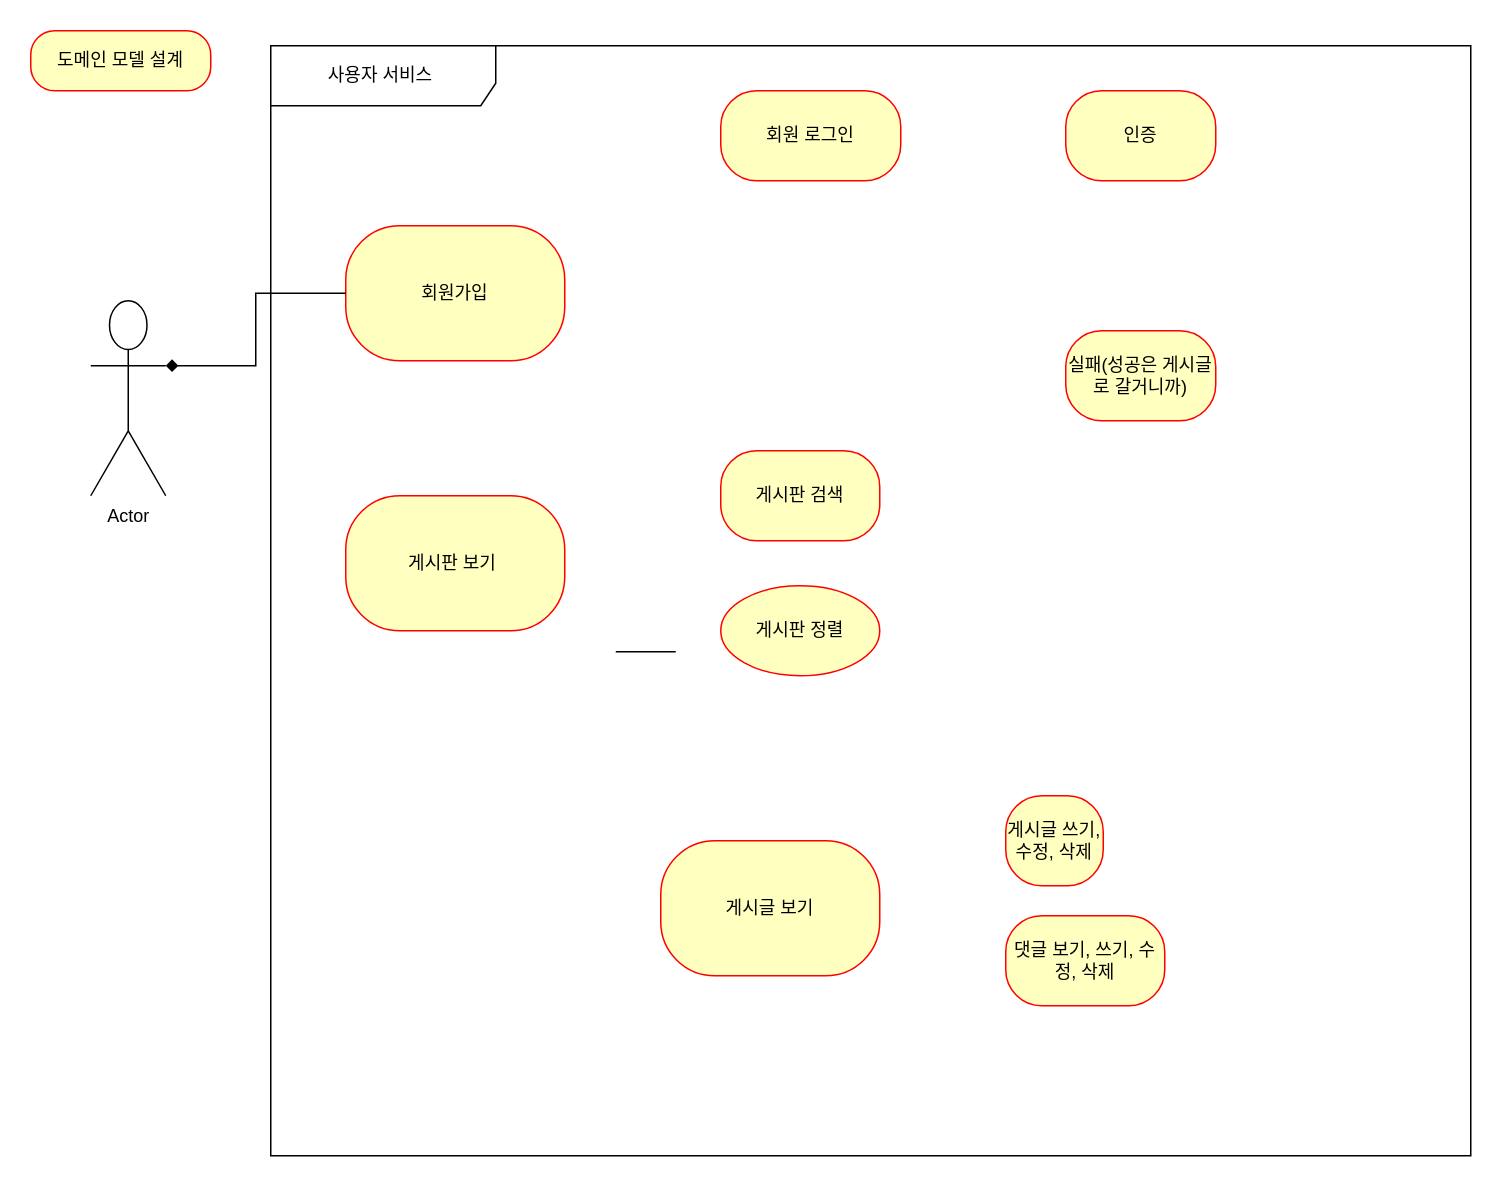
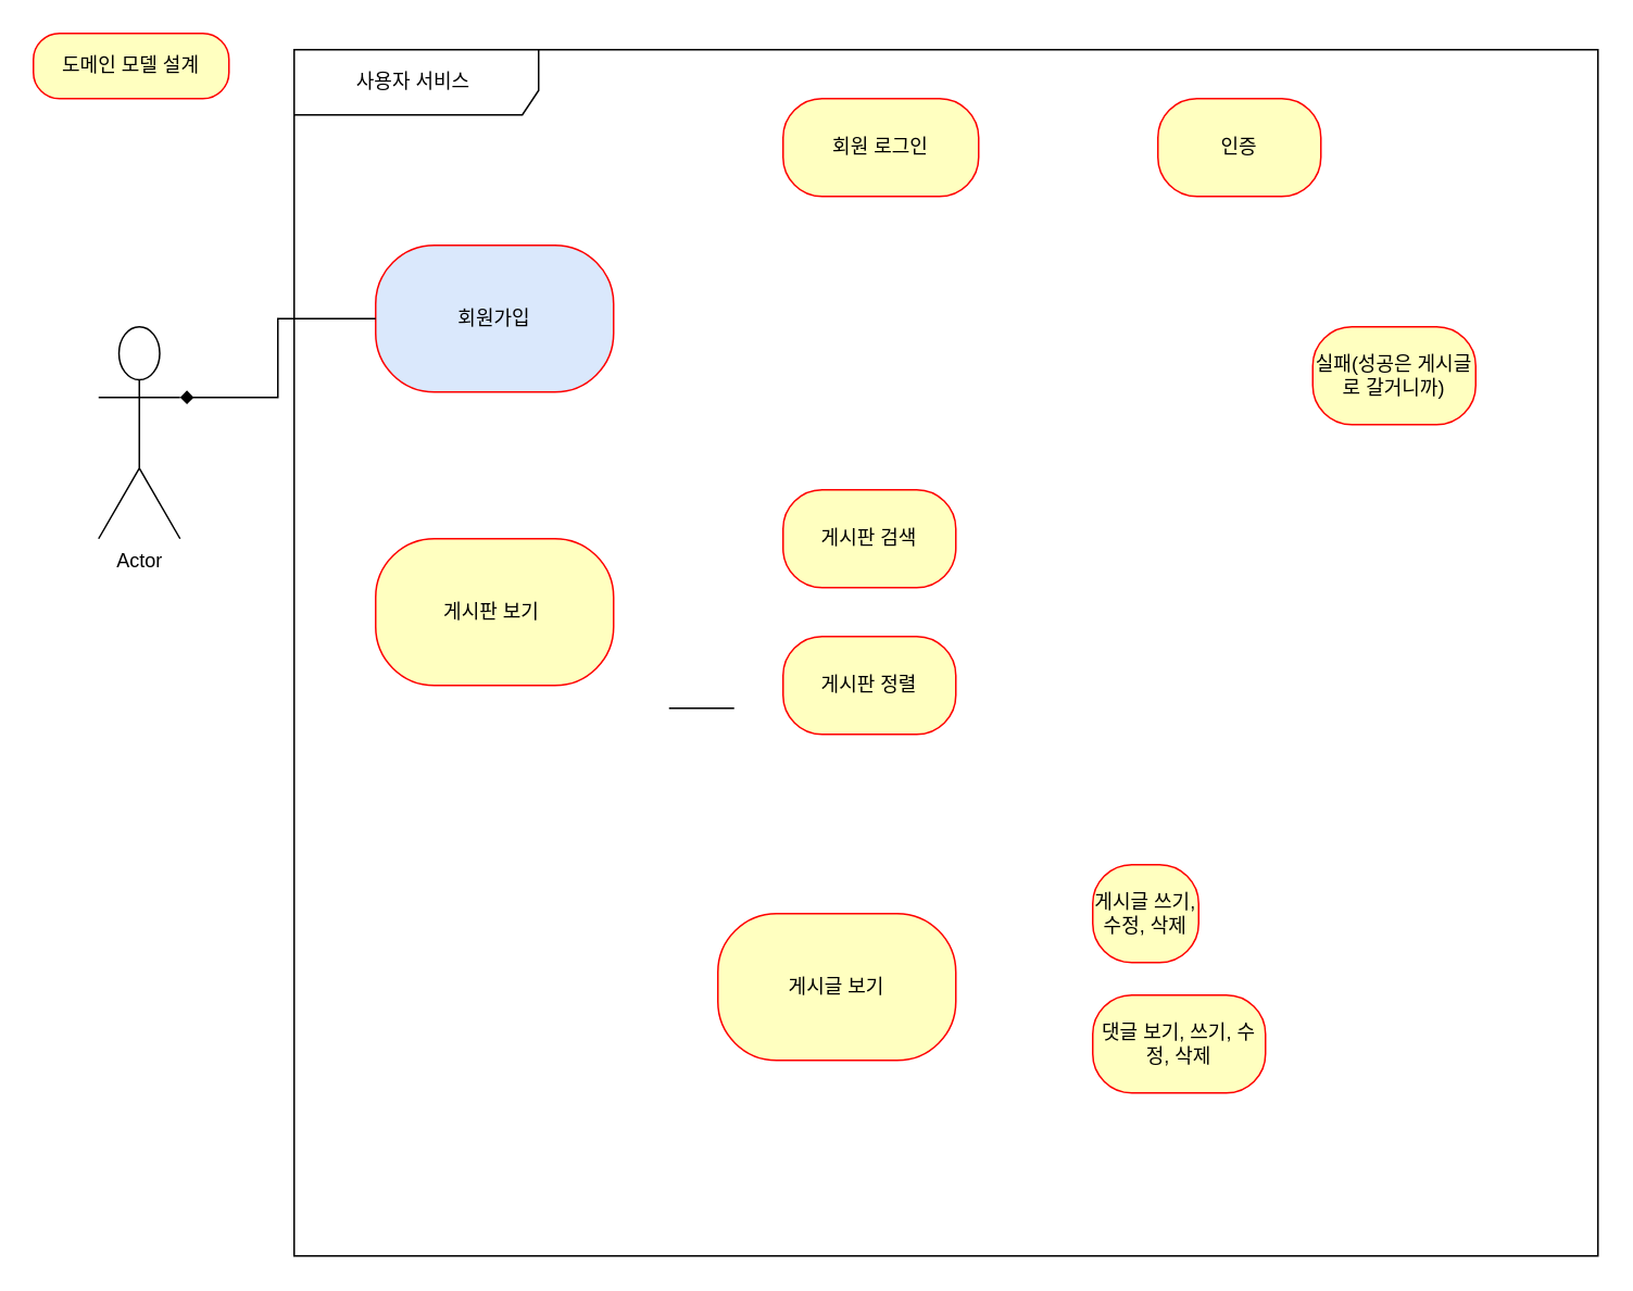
  <mxCell id="0" />
  <mxCell id="1" parent="0" />
  <mxCell id="2" value="Actor" style="shape=umlActor;verticalLabelPosition=bottom;verticalAlign=top;html=1;" vertex="1" parent="1"><mxGeometry x="60" y="200" width="50" height="130" as="geometry" /></mxCell>
  <mxCell id="3" value="사용자 서비스&amp;nbsp;" style="shape=umlFrame;whiteSpace=wrap;html=1;pointerEvents=0;width=150;height=40;" vertex="1" parent="1"><mxGeometry x="180" y="30" width="800" height="740" as="geometry" /></mxCell>
- <mxCell id="4" value="회원가입" style="rounded=1;whiteSpace=wrap;html=1;arcSize=40;fontColor=#000000;fillColor=#ffffc0;strokeColor=#ff0000;" vertex="1" parent="1"><mxGeometry x="230" y="150" width="146" height="90" as="geometry" /></mxCell>
+ <mxCell id="4" value="회원가입" style="rounded=1;whiteSpace=wrap;html=1;arcSize=40;fontColor=#000000;fillColor=#dae8fc;strokeColor=#ff0000;" vertex="1" parent="1"><mxGeometry x="230" y="150" width="146" height="90" as="geometry" /></mxCell>
  <mxCell id="5" value="도메인 모델 설계" style="rounded=1;whiteSpace=wrap;html=1;arcSize=40;fontColor=#000000;fillColor=#ffffc0;strokeColor=#ff0000;" vertex="1" parent="1"><mxGeometry y="20" width="120" height="40" as="geometry" x="20" /></mxCell>
  <mxCell id="6" value="게시판 보기&amp;nbsp;&lt;span style=&quot;color: rgba(0, 0, 0, 0); font-family: monospace; font-size: 0px; text-align: start; text-wrap: nowrap;&quot;&gt;%3CmxGraphModel%3E%3Croot%3E%3CmxCell%20id%3D%220%22%2F%3E%3CmxCell%20id%3D%221%22%20parent%3D%220%22%2F%3E%3CmxCell%20id%3D%222%22%20value%3D%22%ED%9A%8C%EC%9B%90%EA%B0%80%EC%9E%85%22%20style%3D%22rounded%3D1%3BwhiteSpace%3Dwrap%3Bhtml%3D1%3BarcSize%3D40%3BfontColor%3D%23000000%3BfillColor%3D%23ffffc0%3BstrokeColor%3D%23ff0000%3B%22%20vertex%3D%221%22%20parent%3D%221%22%3E%3CmxGeometry%20x%3D%22210%22%20y%3D%22160%22%20width%3D%22146%22%20height%3D%2290%22%20as%3D%22geometry%22%2F%3E%3C%2FmxCell%3E%3C%2Froot%3E%3C%2FmxGraphModel%3E&lt;/span&gt;" style="rounded=1;whiteSpace=wrap;html=1;arcSize=40;fontColor=#000000;fillColor=#ffffc0;strokeColor=#ff0000;" vertex="1" parent="1"><mxGeometry x="230" y="330" width="146" height="90" as="geometry" /></mxCell>
  <mxCell id="7" value="게시글 보기" style="rounded=1;whiteSpace=wrap;html=1;arcSize=40;fontColor=#000000;fillColor=#ffffc0;strokeColor=#ff0000;" vertex="1" parent="1"><mxGeometry x="440" y="560" width="146" height="90" as="geometry" /></mxCell>
  <mxCell id="8" value="회원 로그인" style="rounded=1;whiteSpace=wrap;html=1;arcSize=40;fontColor=#000000;fillColor=#ffffc0;strokeColor=#ff0000;" vertex="1" parent="1"><mxGeometry x="480" y="60" width="120" height="60" as="geometry" /></mxCell>
  <mxCell id="9" value="인증" style="rounded=1;whiteSpace=wrap;html=1;arcSize=40;fontColor=#000000;fillColor=#ffffc0;strokeColor=#ff0000;" vertex="1" parent="1"><mxGeometry x="710" y="60" width="100" height="60" as="geometry" /></mxCell>
- <mxCell id="10" value="실패(성공은 게시글로 갈거니까)" style="rounded=1;whiteSpace=wrap;html=1;arcSize=40;fontColor=#000000;fillColor=#ffffc0;strokeColor=#ff0000;" vertex="1" parent="1"><mxGeometry x="710" y="220" width="100" height="60" as="geometry" /></mxCell>
+ <mxCell id="10" value="실패(성공은 게시글로 갈거니까)" style="rounded=1;whiteSpace=wrap;html=1;arcSize=40;fontColor=#000000;fillColor=#ffffc0;strokeColor=#ff0000;" vertex="1" parent="1"><mxGeometry x="805" y="200" width="100" height="60" as="geometry" /></mxCell>
  <mxCell id="11" value="게시판 검색" style="rounded=1;whiteSpace=wrap;html=1;arcSize=40;fontColor=#000000;fillColor=#ffffc0;strokeColor=#ff0000;" vertex="1" parent="1"><mxGeometry x="480" y="300" width="106" height="60" as="geometry" /></mxCell>
- <mxCell id="12" value="게시판 정렬" style="ellipse;whiteSpace=wrap;html=1;arcSize=40;fontColor=#000000;fillColor=#ffffc0;strokeColor=#ff0000;" vertex="1" parent="1"><mxGeometry x="480" y="390" width="106" height="60" as="geometry" /></mxCell>
+ <mxCell id="12" value="게시판 정렬" style="rounded=1;whiteSpace=wrap;html=1;arcSize=40;fontColor=#000000;fillColor=#ffffc0;strokeColor=#ff0000;" vertex="1" parent="1"><mxGeometry x="480" y="390" width="106" height="60" as="geometry" /></mxCell>
  <mxCell id="13" value="게시글 쓰기, 수정, 삭제" style="rounded=1;whiteSpace=wrap;html=1;arcSize=40;fontColor=#000000;fillColor=#ffffc0;strokeColor=#ff0000;" vertex="1" parent="1"><mxGeometry x="670" y="530" width="65" height="60" as="geometry" /></mxCell>
  <mxCell id="14" value="댓글 보기, 쓰기, 수정, 삭제" style="rounded=1;whiteSpace=wrap;html=1;arcSize=40;fontColor=#000000;fillColor=#ffffc0;strokeColor=#ff0000;" vertex="1" parent="1"><mxGeometry x="670" y="610" width="106" height="60" as="geometry" /></mxCell>
  <mxCell id="15" value="" style="line;strokeWidth=1;fillColor=none;align=left;verticalAlign=middle;spacingTop=-1;spacingLeft=3;spacingRight=3;rotatable=0;labelPosition=right;points=[];portConstraint=eastwest;strokeColor=inherit;" vertex="1" parent="1"><mxGeometry x="410" y="430" width="40" height="8" as="geometry" /></mxCell>
  <mxCell id="16" style="edgeStyle=orthogonalEdgeStyle;rounded=0;orthogonalLoop=1;jettySize=auto;html=1;entryX=1;entryY=0.333;entryDx=0;entryDy=0;entryPerimeter=0;endArrow=diamond;" edge="1" parent="1" source="4" target="2"><mxGeometry relative="1" as="geometry" /></mxCell>
